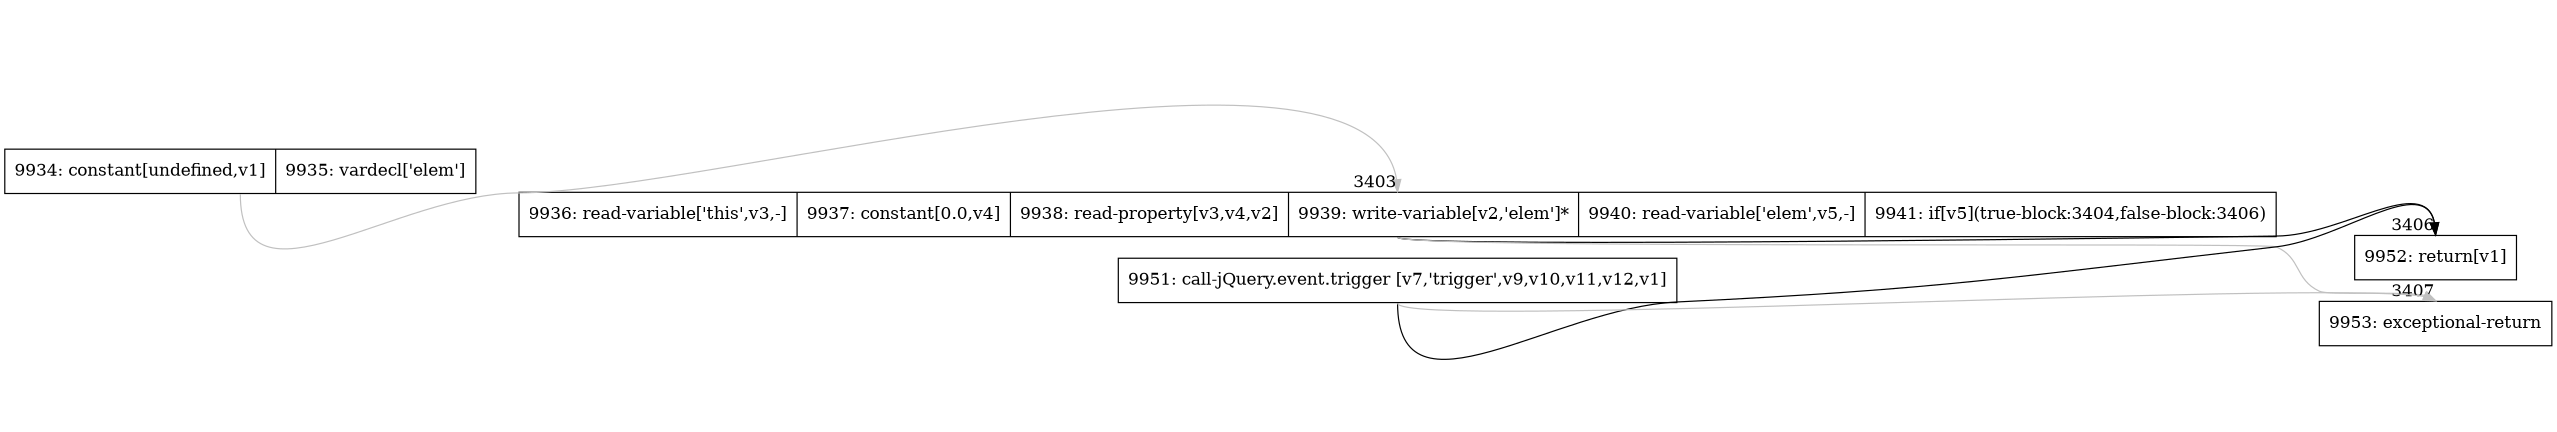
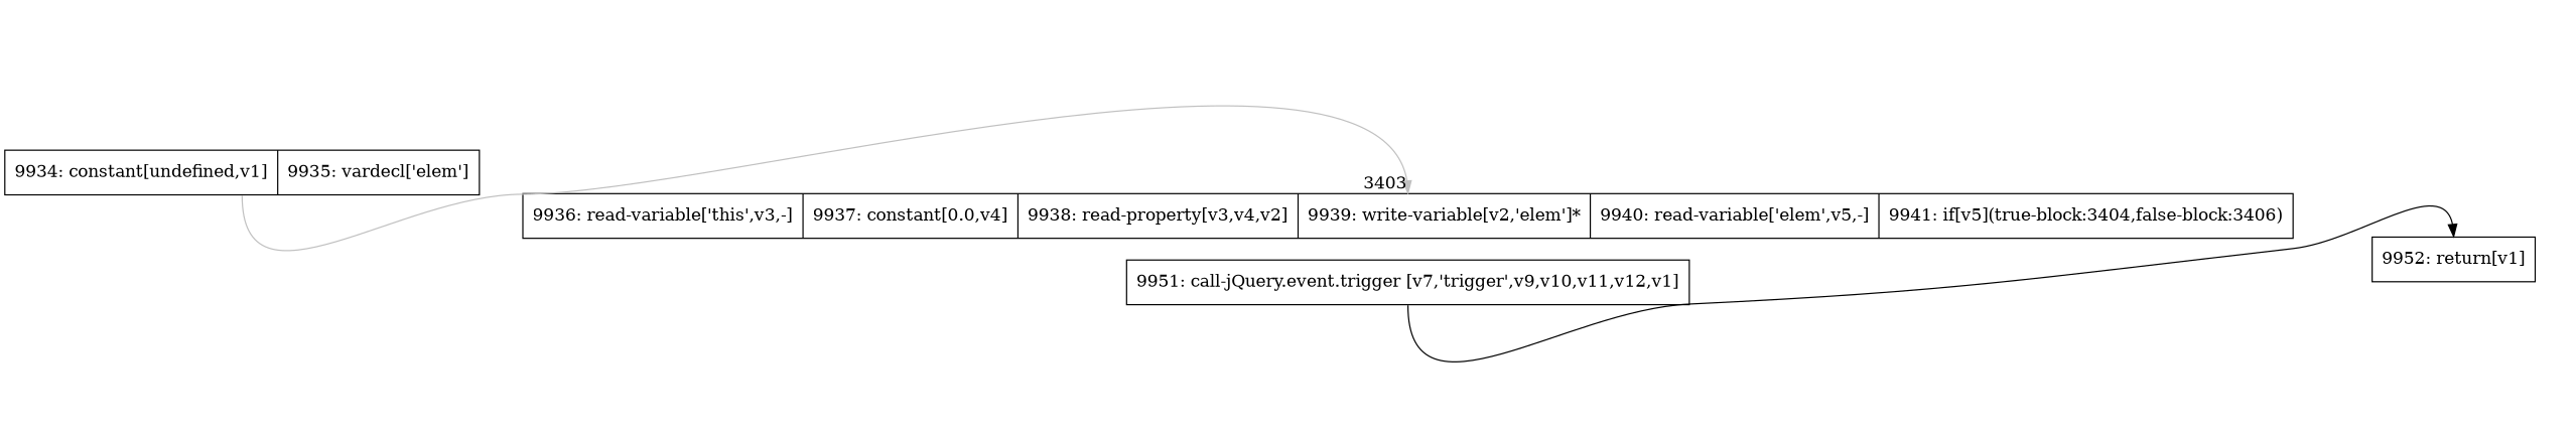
  digraph {
    rankdir=LR
    node [shape=record]
    edge [color=gray headport=n tailport=s]
    n1 [label="{9934: constant[undefined,v1]|9935: vardecl['elem']}"]
    n2 [label="{9936: read-variable['this',v3,-]|9937: constant[0.0,v4]|9938: read-property[v3,v4,v2]|9939: write-variable[v2,'elem']*|9940: read-variable['elem',v5,-]|9941: if[v5](true-block:3404,false-block:3406)}"]
    n3 [label="{9952: return[v1]}"]
-   n4 [label="{9953: exceptional-return}"]
    n5 [label="{9951: call-jQuery.event.trigger [v7,'trigger',v9,v10,v11,v12,v1]}"]
    n1 -> n2 [headlabel="      3403"]
-   n2 -> n3 [headlabel="      3406" color=""]
-   n2 -> n4 [headlabel="      3407"]
    n5 -> n3 [color=""]
-   n5 -> n4
  }
